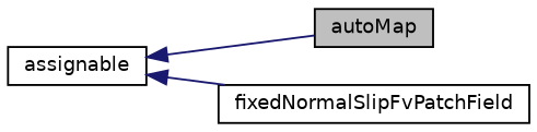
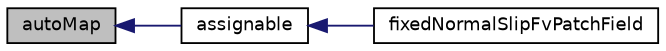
  digraph {
    rankdir=LR
    node [color=black fontname=Helvetica fontsize=10 shape=record]
    edge [color=midnightblue dir=back fontname=Helvetica fontsize=10 labelfontname=Helvetica labelfontsize=10 style=solid]
    n1 [fillcolor=grey75 fontcolor=black height=0.2 label=autoMap style=filled width=0.4]
    n2 [height=0.2 label=assignable width=0.4]
    n3 [height=0.2 label=fixedNormalSlipFvPatchField width=0.4]
-   n2 -> n1
+   n1 -> n2
    n2 -> n3
  }
